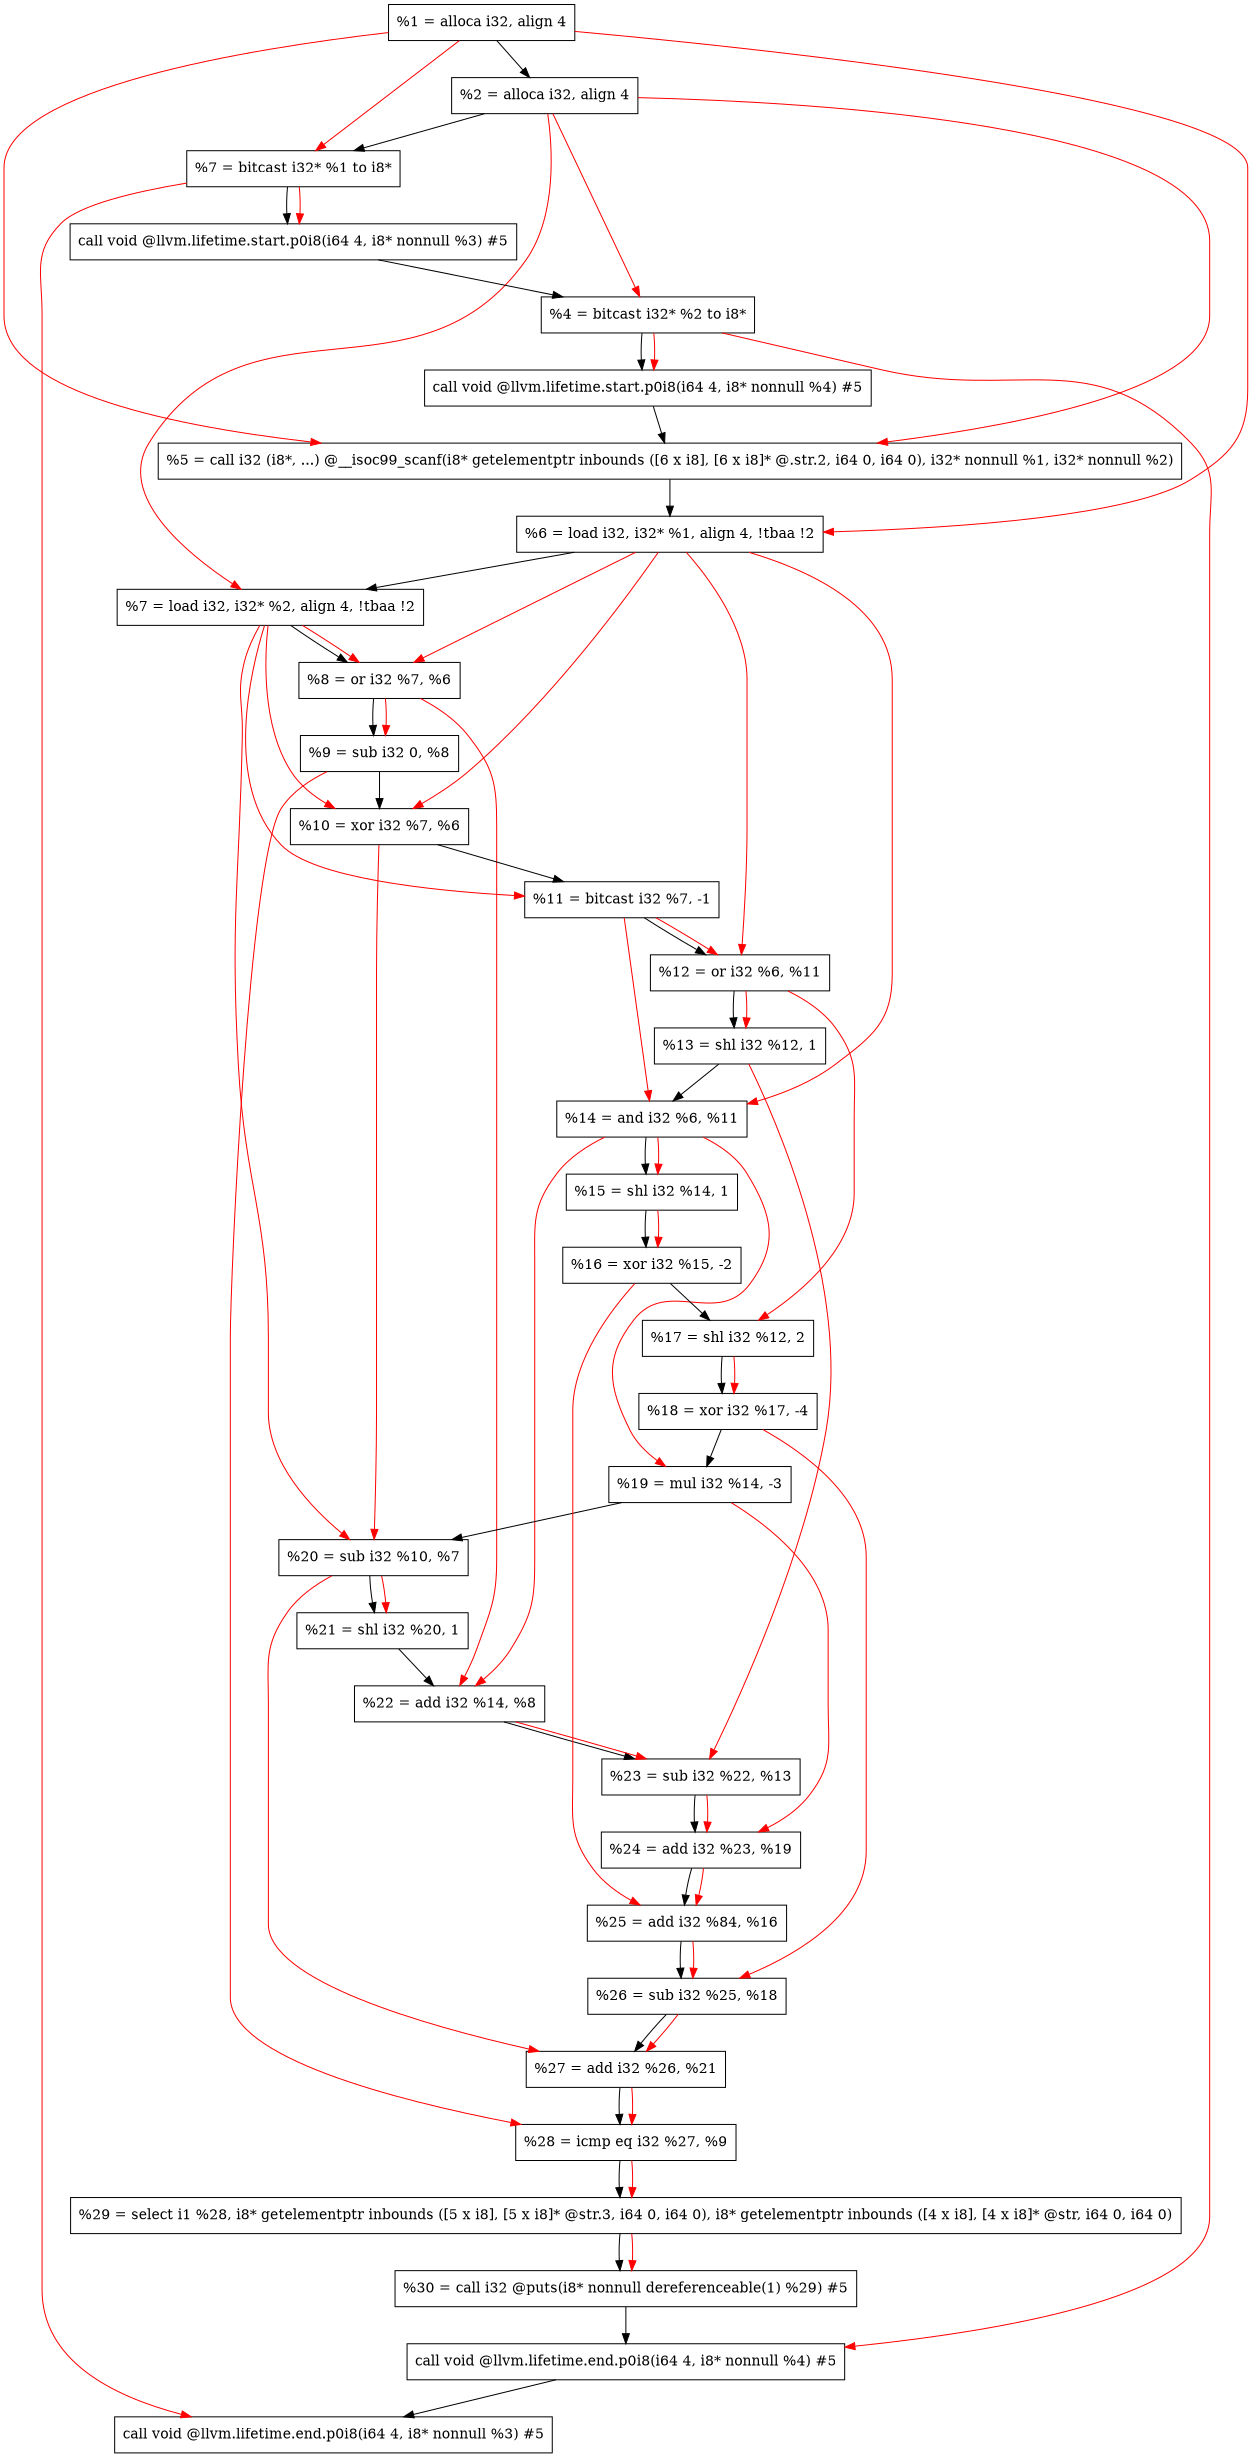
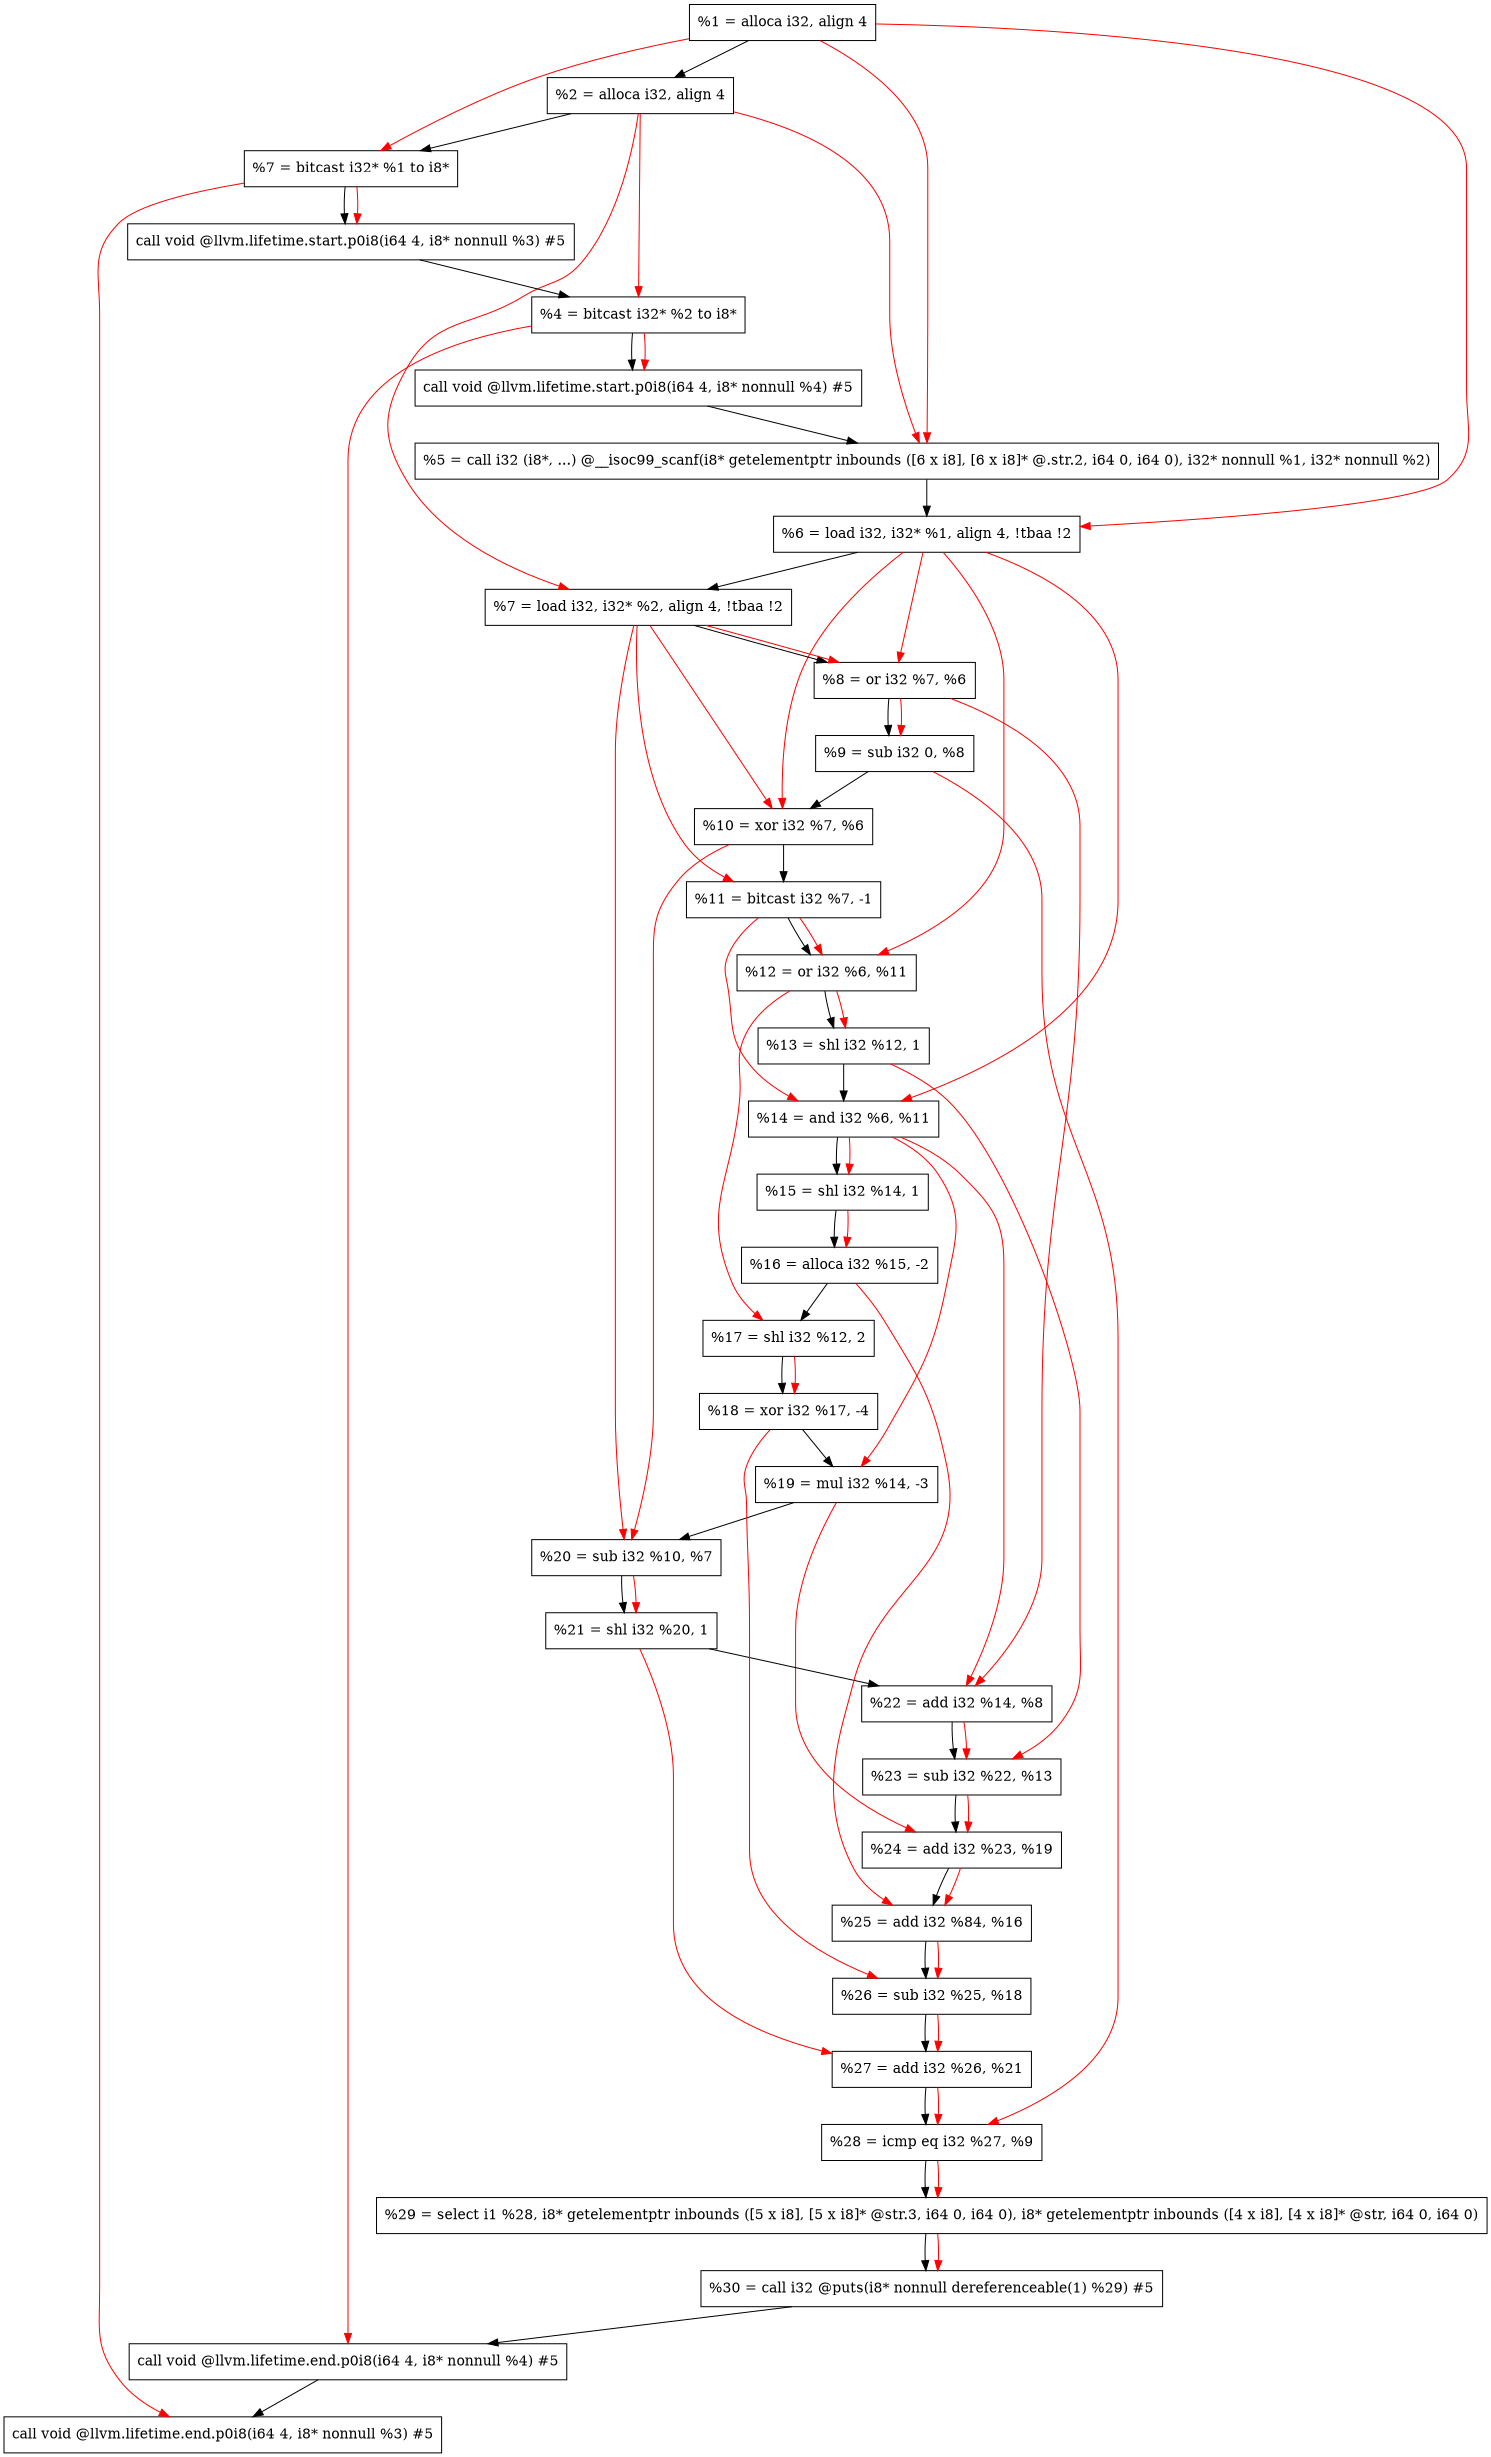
  digraph {
    node [shape=record]
    edge [color=red]
    n1 [label="  %1 = alloca i32, align 4"]
    n2 [label="  %2 = alloca i32, align 4"]
    n3 [label="%7 = bitcast i32* %1 to i8*"]
    n4 [label="  %5 = call i32 (i8*, ...) @__isoc99_scanf(i8* getelementptr inbounds ([6 x i8], [6 x i8]* @.str.2, i64 0, i64 0), i32* nonnull %1, i32* nonnull %2)"]
    n5 [label="  %6 = load i32, i32* %1, align 4, !tbaa !2"]
    n6 [label="  %4 = bitcast i32* %2 to i8*"]
    n7 [label="  %7 = load i32, i32* %2, align 4, !tbaa !2"]
    n8 [label="  call void @llvm.lifetime.start.p0i8(i64 4, i8* nonnull %3) #5"]
    n9 [label="  call void @llvm.lifetime.end.p0i8(i64 4, i8* nonnull %3) #5"]
    n10 [label="  %8 = or i32 %7, %6"]
    n11 [label="  %10 = xor i32 %7, %6"]
    n12 [label="  %12 = or i32 %6, %11"]
    n13 [label="  %14 = and i32 %6, %11"]
    n14 [label="  call void @llvm.lifetime.start.p0i8(i64 4, i8* nonnull %4) #5"]
    n15 [label="  call void @llvm.lifetime.end.p0i8(i64 4, i8* nonnull %4) #5"]
    n16 [label="%11 = bitcast i32 %7, -1"]
    n17 [label="  %20 = sub i32 %10, %7"]
    n18 [label="  %9 = sub i32 0, %8"]
    n19 [label="  %22 = add i32 %14, %8"]
    n20 [label="  %13 = shl i32 %12, 1"]
    n21 [label="  %17 = shl i32 %12, 2"]
    n22 [label="  %15 = shl i32 %14, 1"]
    n23 [label="  %19 = mul i32 %14, -3"]
    n24 [label="  %21 = shl i32 %20, 1"]
    n25 [label="  %28 = icmp eq i32 %27, %9"]
    n26 [label="  %23 = sub i32 %22, %13"]
    n27 [label="  %29 = select i1 %28, i8* getelementptr inbounds ([5 x i8], [5 x i8]* @str.3, i64 0, i64 0), i8* getelementptr inbounds ([4 x i8], [4 x i8]* @str, i64 0, i64 0)"]
    n28 [label="  %18 = xor i32 %17, -4"]
    n29 [label="  %24 = add i32 %23, %19"]
-   n30 [label="  %16 = xor i32 %15, -2"]
+   n30 [label="%16 = alloca i32 %15, -2"]
    n31 [label="%25 = add i32 %84, %16"]
    n32 [label="  %26 = sub i32 %25, %18"]
    n33 [label="  %27 = add i32 %26, %21"]
    n34 [label="  %30 = call i32 @puts(i8* nonnull dereferenceable(1) %29) #5"]
    n1 -> n2 [color=""]
    n1 -> n3
    n1 -> n4
    n1 -> n5
    n2 -> n3 [color=""]
    n2 -> n4
    n2 -> n6
    n2 -> n7
    n3 -> n8 [color=""]
    n3 -> n8
    n3 -> n9
    n4 -> n5 [color=""]
    n5 -> n7 [color=""]
    n5 -> n10
    n5 -> n11
    n5 -> n12
    n5 -> n13
    n6 -> n14 [color=""]
    n6 -> n14
    n6 -> n15
    n7 -> n10 [color=""]
    n7 -> n10
    n7 -> n11
    n7 -> n16
    n7 -> n17
    n8 -> n6 [color=""]
    n10 -> n18 [color=""]
    n10 -> n18
    n10 -> n19
    n11 -> n16 [color=""]
    n11 -> n17
    n12 -> n20 [color=""]
    n12 -> n20
    n12 -> n21
    n13 -> n19
    n13 -> n22 [color=""]
    n13 -> n22
    n13 -> n23
    n14 -> n4 [color=""]
    n15 -> n9 [color=""]
    n16 -> n12 [color=""]
    n16 -> n12
    n16 -> n13
    n17 -> n24 [color=""]
    n17 -> n24
    n18 -> n11 [color=""]
    n18 -> n25
    n19 -> n26 [color=""]
    n19 -> n26
    n20 -> n13 [color=""]
    n20 -> n26
    n21 -> n28 [color=""]
    n21 -> n28
    n22 -> n30 [color=""]
    n22 -> n30
    n23 -> n17 [color=""]
    n23 -> n29
    n24 -> n19 [color=""]
-   n17 -> n33
+   n24 -> n33
    n25 -> n27 [color=""]
    n25 -> n27
    n26 -> n29 [color=""]
    n26 -> n29
    n27 -> n34 [color=""]
    n27 -> n34
    n28 -> n23 [color=""]
    n28 -> n32
    n29 -> n31 [color=""]
    n29 -> n31
    n30 -> n21 [color=""]
    n30 -> n31
    n31 -> n32 [color=""]
    n31 -> n32
    n32 -> n33 [color=""]
    n32 -> n33
    n33 -> n25 [color=""]
    n33 -> n25
    n34 -> n15 [color=""]
  }
